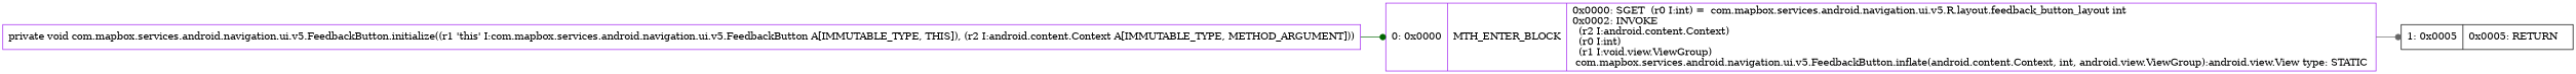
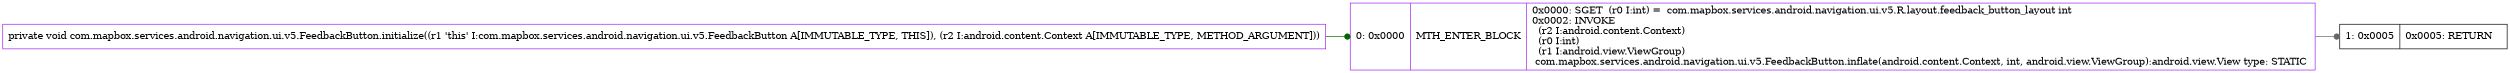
  digraph {
    rankdir=LR
    node [shape=record color=purple]
    edge [arrowhead=dot]
-   n1 [label="{0\:\ 0x0000|MTH_ENTER_BLOCK\l|0x0000: SGET  (r0 I:int) =  com.mapbox.services.android.navigation.ui.v5.R.layout.feedback_button_layout int \l0x0002: INVOKE  \l  (r2 I:android.content.Context)\l  (r0 I:int)\l  (r1 I:void.view.ViewGroup)\l com.mapbox.services.android.navigation.ui.v5.FeedbackButton.inflate(android.content.Context, int, android.view.ViewGroup):android.view.View type: STATIC \l}"]
+   n1 [label="{0\:\ 0x0000|MTH_ENTER_BLOCK\l|0x0000: SGET  (r0 I:int) =  com.mapbox.services.android.navigation.ui.v5.R.layout.feedback_button_layout int \l0x0002: INVOKE  \l  (r2 I:android.content.Context)\l  (r0 I:int)\l  (r1 I:android.view.ViewGroup)\l com.mapbox.services.android.navigation.ui.v5.FeedbackButton.inflate(android.content.Context, int, android.view.ViewGroup):android.view.View type: STATIC \l}"]
    n2 [label="{1\:\ 0x0005|0x0005: RETURN   \l}" color=black]
    n3 [label="{private void com.mapbox.services.android.navigation.ui.v5.FeedbackButton.initialize((r1 'this' I:com.mapbox.services.android.navigation.ui.v5.FeedbackButton A[IMMUTABLE_TYPE, THIS]), (r2 I:android.content.Context A[IMMUTABLE_TYPE, METHOD_ARGUMENT])) }"]
    n1 -> n2 [color=gray40]
    n3 -> n1 [color=darkgreen]
  }
